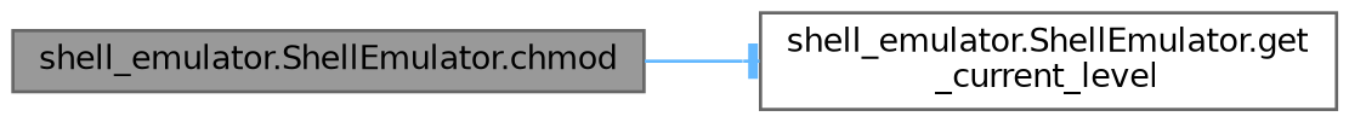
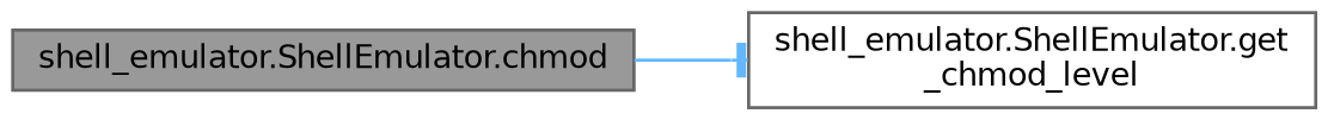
  digraph {
    rankdir=LR
    node [fontname=Helvetica fontsize=10 shape=box style=filled]
    n1 [color=gray40 fillcolor=grey60 fontcolor=black height=0.2 label="shell_emulator.ShellEmulator.chmod" width=0.4]
-   n2 [color=grey40 fillcolor=white height=0.2 label="shell_emulator.ShellEmulator.get\l_current_level" width=0.4]
+   n2 [color=grey40 fillcolor=white height=0.2 label="shell_emulator.ShellEmulator.get\l_chmod_level" width=0.4]
    n1 -> n2 [color=steelblue1 fontname=Helvetica fontsize=10 labelfontname=Helvetica labelfontsize=10 style=solid arrowhead=tee]
  }
